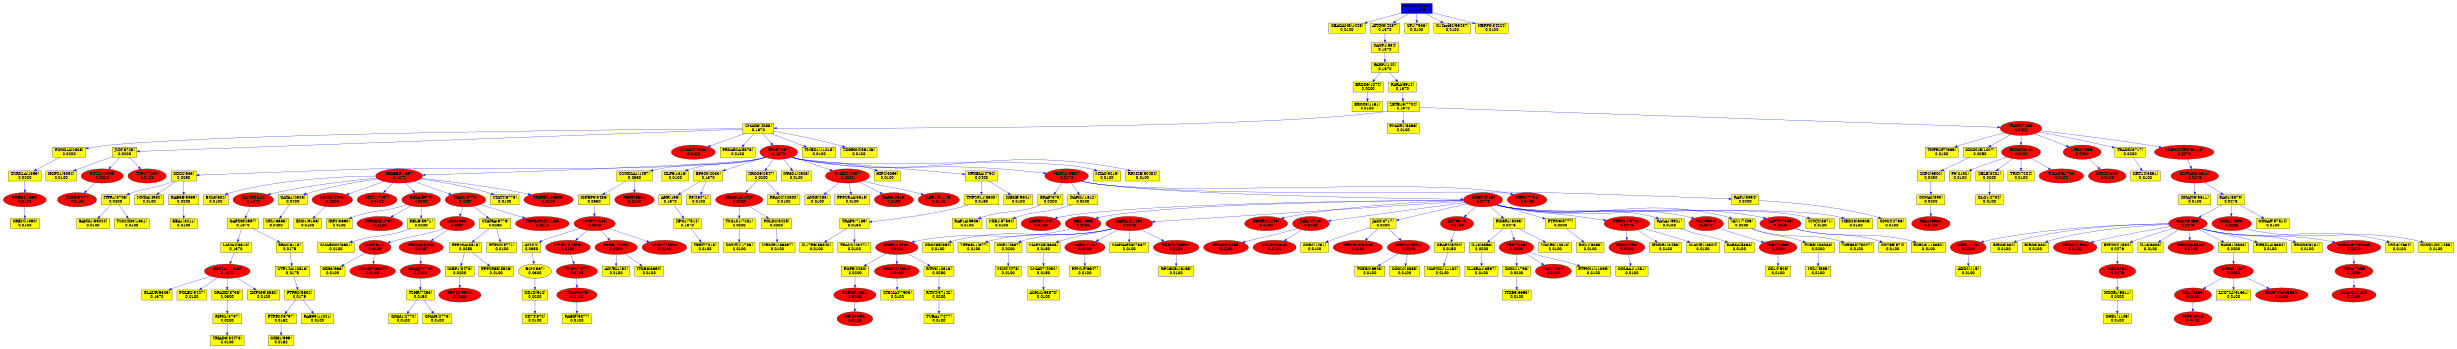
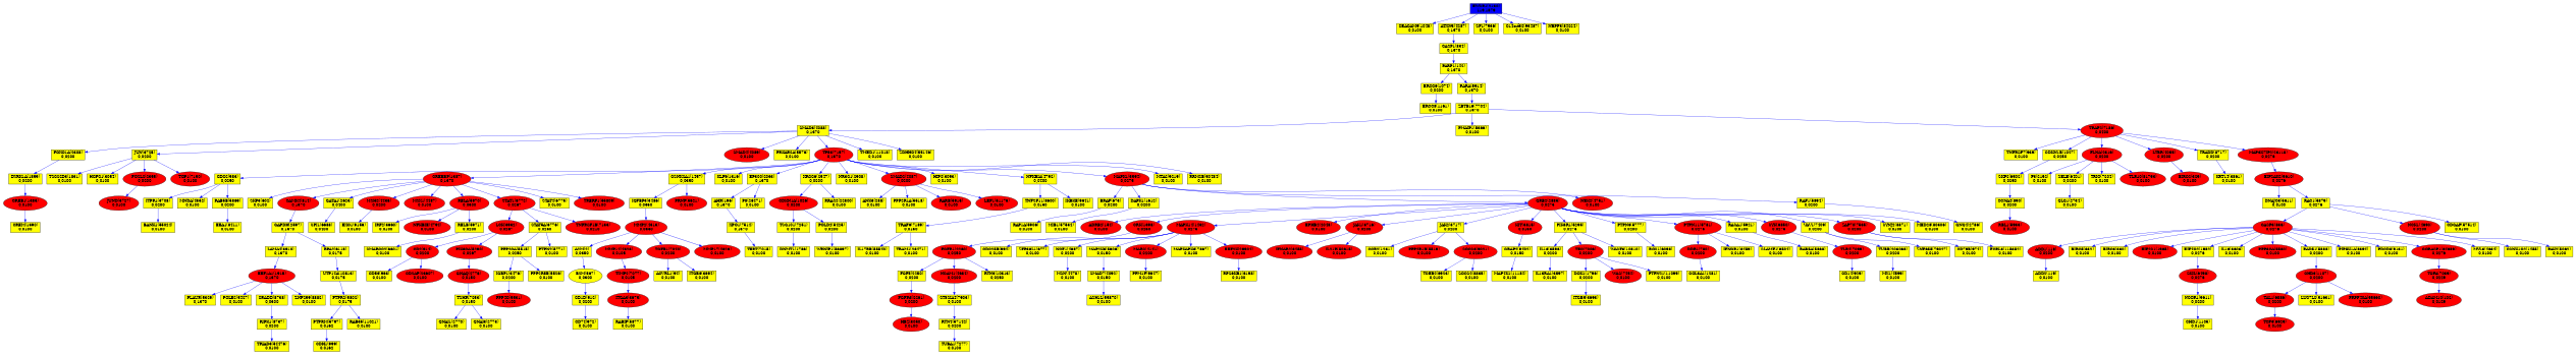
  digraph {
    node [fillcolor=yellow shape=box style=filled]
    edge [color=blue]
    n1 [fillcolor=red label="ADD1(118)\n0,0200" shape=ellipse]
    n2 [label="ADD2(119)\n0,0100"]
    n3 [label="PARP1(142)\n0,1370"]
    n4 [label="ERCC6(1074)\n0,0200"]
    n5 [label="RARA(5914)\n0,1370"]
    n6 [label="ERCC8(1161)\n0,0100"]
    n7 [label="ZBTB16(7704)\n0,1370"]
    n8 [fillcolor=red label="ADRB2(154)\n0,0100" shape=ellipse]
    n9 [label="AHR(196)\n0,1370"]
    n10 [label="XPO1(7514)\n0,1370"]
    n11 [label="TERT(7015)\n0,0100"]
    n12 [label="A2M(2)\n0,0350"]
    n13 [label="B2M(567)\n0,0300" shape=ellipse]
    n14 [label="CD1D(912)\n0,0200"]
    n15 [label="ACVRL1(94)\n0,0100"]
    n16 [label="BIRC5(332)\n0,0100"]
    n17 [fillcolor=red label="ADAM10(102)\n0,0129" shape=ellipse]
    n18 [label="CD74(972)\n0,0100"]
    n19 [label="BRAF(673)\n0,0200"]
    n20 [label="RAP1A(5906)\n0,0100"]
    n21 [fillcolor=red label="DDR1(780)\n0,0200" shape=ellipse]
    n22 [label="COL3A1(1281)\n0,0100"]
    n23 [label="CASP1(834)\n0,1370"]
    n24 [fillcolor=red label="CASP3(836)\n0,0276" shape=ellipse]
    n25 [label="BIRC3(330)\n0,0100"]
    n26 [fillcolor=red label="EIF2S1(1965)\n0,0100" shape=ellipse]
    n27 [label="EIF4G2(1982)\n0,0276"]
    n28 [label="IL16(3603)\n0,0100"]
    n29 [fillcolor=red label="PPP3CA(5530)\n0,0100" shape=ellipse]
    n30 [label="RAD51(5888)\n0,0200"]
    n31 [label="PIP5K1A(8394)\n0,0100"]
    n32 [label="PDCD8(9131)\n0,0100"]
    n33 [fillcolor=red label="GORASP1(64689)\n0,0276" shape=ellipse]
    n34 [label="MYL3(4634)\n0,0100"]
    n35 [fillcolor=red label="SKIL(6498)\n0,0276" shape=ellipse]
    n36 [fillcolor=red label="CHD3(1107)\n0,0200" shape=ellipse]
    n37 [fillcolor=red label="TGFA(7039)\n0,0229" shape=ellipse]
    n38 [fillcolor=red label="BIRC2(329)\n0,0100" shape=ellipse]
    n39 [fillcolor=red label="CD2(914)\n0,0200" shape=ellipse]
    n40 [label="CD53(963)\n0,0100"]
    n41 [fillcolor=red label="CD2AP(23607)\n0,0100" shape=ellipse]
    n42 [label="TNFRSF7(939)\n0,0100"]
    n43 [label="CCNA2(890)\n0,0200"]
    n44 [fillcolor=red label="RBL1(5933)\n0,0100" shape=ellipse]
    n45 [label="CDC2(983)\n0,0250"]
    n46 [label="ITPR1(3708)\n0,0200"]
    n47 [label="MNDA(4332)\n0,0100"]
    n48 [label="RAB5B(5869)\n0,0200"]
    n49 [label="BANK1(55024)\n0,0100"]
    n50 [label="EEA1(8411)\n0,0100"]
    n51 [label="CDH1(999)\n0,0162"]
    n52 [fillcolor=red label="CDKN1A(1026)\n0,0200" shape=ellipse]
    n53 [label="TSG101(7251)\n0,0200"]
    n54 [label="POLD2(5425)\n0,0200"]
    n55 [label="DNMT1(1786)\n0,0100"]
    n56 [label="WRNIP1(56897)\n0,0100"]
    n57 [fillcolor=red label="TAL1(6886)\n0,0200" shape=ellipse]
    n58 [label="LUC7L2(51631)\n0,0100"]
    n59 [fillcolor=red label="PRPF40A(55660)\n0,0100" shape=ellipse]
    n60 [fillcolor=red label="TCF3(6929)\n0,0100" shape=ellipse]
    n61 [label="CDC25B(994)\n0,0100"]
    n62 [label="CDKN1B(1027)\n0,0250"]
    n63 [label="SKP2(6502)\n0,0250"]
    n64 [label="CCR2(1231)\n0,0100"]
-   n65 [label="BCL3(602)\n0,0100"]
+   n65 [label="SKP3(602)\n0,0100"]
    n66 [fillcolor=red label="CREB1(1385)\n0,0100" shape=ellipse]
    n67 [label="CREM(1390)\n0,0100"]
    n68 [fillcolor=red label="CREBBP(1387)\n0,1370" shape=ellipse]
    n69 [fillcolor=red label="CAMK4(814)\n0,1370" shape=ellipse]
    n70 [label="GATA1(2623)\n0,0400"]
    n71 [fillcolor=red label="MSH2(4436)\n0,0200" shape=ellipse]
    n72 [fillcolor=red label="MSX1(4487)\n0,0100" shape=ellipse]
    n73 [fillcolor=red label="RELA(5970)\n0,0300" shape=ellipse]
    n74 [fillcolor=red label="STAT1(6772)\n0,0267" shape=ellipse]
    n75 [label="STAT4(6775)\n0,0100"]
    n76 [fillcolor=red label="TRERF1(55809)\n0,0100" shape=ellipse]
    n77 [label="GAPDH(2597)\n0,1370"]
    n78 [label="SPI1(6688)\n0,0400"]
    n79 [label="EXO1(9156)\n0,0100"]
    n80 [label="IRF2(3660)\n0,0100"]
    n81 [fillcolor=red label="NFKBIE(4794)\n0,0100" shape=ellipse]
    n82 [label="RELB(5971)\n0,0200"]
    n83 [fillcolor=red label="LCK(3932)\n0,0267" shape=ellipse]
    n84 [label="STAT5A(6776)\n0,0250"]
    n85 [fillcolor=red label="TNFRSF1B(7133)\n0,0210" shape=ellipse]
    n86 [label="LAMA4(3910)\n0,1370"]
    n87 [label="RPA2(6118)\n0,0175"]
    n88 [fillcolor=red label="CRK(1398)\n0,0250" shape=ellipse]
    n89 [fillcolor=red label="FGFR1(2260)\n0,0250" shape=ellipse]
    n90 [label="FGF5(2250)\n0,0200"]
    n91 [fillcolor=red label="NCAM1(4684)\n0,0200" shape=ellipse]
    n92 [label="RTN3(10313)\n0,0250"]
    n93 [label="ZFP36L1(677)\n0,0100"]
    n94 [label="CSNK2A1(1457)\n0,0350"]
    n95 [label="IGFBP3(3486)\n0,0350"]
    n96 [fillcolor=red label="PRNP(5621)\n0,0100" shape=ellipse]
    n97 [fillcolor=red label="MMP2(4313)\n0,0350" shape=ellipse]
    n98 [fillcolor=red label="MAPK14(1432)\n0,0275" shape=ellipse]
    n99 [label="NCF1(4687)\n0,0200"]
    n100 [label="MAP2K3(5606)\n0,0150"]
    n101 [fillcolor=red label="MARS(4141)\n0,0200" shape=ellipse]
    n102 [label="MAPKAPK3(7867)\n0,0100"]
    n103 [fillcolor=red label="EEF2K(29904)\n0,0100" shape=ellipse]
    n104 [label="MSN(4478)\n0,0100"]
    n105 [label="SMAD7(4092)\n0,0150"]
    n106 [label="PPM1F(9647)\n0,0100"]
    n107 [label="RPS6KB1(6198)\n0,0100"]
    n108 [label="CD14(929)\n0,0100"]
    n109 [label="DAPK1(1612)\n0,0200"]
    n110 [label="MIB1(57534)\n0,0100"]
    n111 [label="TSC22D3(1831)\n0,0100"]
    n112 [fillcolor=red label="EEF1A1(1915)\n0,1370" shape=ellipse]
    n113 [label="PLAUR(5329)\n0,1370"]
    n114 [label="POLE2(5427)\n0,0100"]
    n115 [label="CRADD(8738)\n0,0300"]
    n116 [label="ZNF259(8882)\n0,0100"]
    n117 [label="RIPK1(8737)\n0,0200"]
    n118 [label="KLF6(1316)\n0,0100"]
    n119 [label="NCOR1(9611)\n0,0200"]
    n120 [label="EP300(2033)\n0,1370"]
    n121 [label="P8(26471)\n0,0100"]
    n122 [fillcolor=red label="EPHB2(2048)\n0,0100" shape=ellipse]
    n123 [label="CEACAM5(1048)\n0,0100"]
    n124 [fillcolor=blue label="EWSR1(2130)\n119,1879"]
    n125 [label="ATXN3(4287)\n0,1370"]
    n126 [label="SF1(7536)\n0,0100"]
    n127 [label="C14orf32(93487)\n0,0100"]
    n128 [label="NBPF3(84224)\n0,0100"]
    n129 [label="F3(2152)\n0,0100"]
    n130 [label="DOK1(1796)\n0,0200"]
    n131 [label="ITGB5(3693)\n0,0100"]
    n132 [fillcolor=red label="FGFR3(2261)\n0,0200" shape=ellipse]
    n133 [label="ST8SIA4(7903)\n0,0100"]
    n134 [label="RTN4(57142)\n0,0200"]
    n135 [fillcolor=red label="HBZ(3050)\n0,0100" shape=ellipse]
    n136 [label="DYRK1A(1859)\n0,0200"]
    n137 [fillcolor=red label="FLNA(2316)\n0,0200" shape=ellipse]
    n138 [label="SELE(6401)\n0,0200"]
    n139 [label="TRIO(7204)\n0,0100"]
    n140 [fillcolor=red label="TLR10(81793)\n0,0100" shape=ellipse]
    n141 [label="GLG1(2734)\n0,0100"]
    n142 [label="CD79B(974)\n0,0100"]
    n143 [label="FOXO1A(2308)\n0,0200"]
    n144 [label="UTP14A(10813)\n0,0175"]
    n145 [label="XRCC6(2547)\n0,0200"]
    n146 [label="RRAS2(22800)\n0,0100"]
    n147 [label="GNAI1(2770)\n0,0100"]
    n148 [label="GNAI3(2773)\n0,0100"]
    n149 [fillcolor=red label="GNAQ(2776)\n0,0150" shape=ellipse]
    n150 [label="TSHR(7253)\n0,0150"]
    n151 [fillcolor=red label="GRB2(2885)\n0,0275" shape=ellipse]
    n152 [fillcolor=red label="JAK1(3716)\n0,0200" shape=ellipse]
    n153 [label="JAK2(3717)\n0,0200"]
    n154 [fillcolor=red label="KIT(3815)\n0,0150" shape=ellipse]
    n155 [label="PIK3R1(5295)\n0,0275"]
    n156 [label="PTPN6(5777)\n0,0200"]
    n157 [fillcolor=red label="PTPN11(5781)\n0,0275" shape=ellipse]
    n158 [label="RASA1(5921)\n0,0100"]
    n159 [fillcolor=red label="SYK(6850)\n0,0275" shape=ellipse]
    n160 [label="VAV1(7409)\n0,0200"]
    n161 [fillcolor=red label="ZAP70(7535)\n0,0200" shape=ellipse]
    n162 [label="SYNJ2(8871)\n0,0100"]
    n163 [label="MED28(80306)\n0,0100"]
    n164 [fillcolor=red label="IFNAR2(3455)\n0,0100" shape=ellipse]
    n165 [fillcolor=red label="IL21R(50615)\n0,0100" shape=ellipse]
    n166 [fillcolor=red label="PPP2R1B(5519)\n0,0100" shape=ellipse]
    n167 [fillcolor=red label="SOCS3(9021)\n0,0200" shape=ellipse]
    n168 [label="GRAP2(9402)\n0,0150"]
    n169 [label="IL13(3596)\n0,0200"]
    n170 [fillcolor=red label="TEC(7006)\n0,0200" shape=ellipse]
    n171 [label="WASF3(10810)\n0,0100"]
    n172 [label="ROS1(6098)\n0,0100"]
    n173 [label="IFNGR1(3459)\n0,0100"]
    n174 [label="SLAMF1(6504)\n0,0100"]
    n175 [label="RAB5A(5868)\n0,0100"]
    n176 [fillcolor=red label="TLR4(7099)\n0,0200" shape=ellipse]
    n177 [label="TUBB(203068)\n0,0200"]
    n178 [label="ZNF655(79027)\n0,0100"]
    n179 [label="FCRL3(115352)\n0,0100"]
    n180 [label="NR3C1(2908)\n0,0100"]
    n181 [label="HCFC1(3054)\n0,0100"]
    n182 [label="CHD1(1105)\n0,0100"]
    n183 [label="IL13RA1(3597)\n0,0100"]
    n184 [fillcolor=red label="ITGA3(3675)\n0,0100" shape=ellipse]
    n185 [label="RABIF(5877)\n0,0100"]
    n186 [label="TCEB2(6923)\n0,0100"]
    n187 [label="SOCS2(8835)\n0,0100"]
    n188 [label="JUN(3725)\n0,0200"]
    n189 [fillcolor=red label="FOSL2(2355)\n0,0200" shape=ellipse]
    n190 [fillcolor=red label="TOP1(7150)\n0,0100" shape=ellipse]
    n191 [fillcolor=red label="JUND(3727)\n0,0100" shape=ellipse]
    n192 [label="ANK3(288)\n0,0100"]
    n193 [label="MAP4K1(11184)\n0,0100"]
    n194 [fillcolor=red label="MMP14(4323)\n0,0105" shape=ellipse]
    n195 [fillcolor=red label="TGFB1(7040)\n0,0200" shape=ellipse]
    n196 [fillcolor=red label="MMP17(4326)\n0,0100" shape=ellipse]
    n197 [fillcolor=red label="PIK3CA(5290)\n0,0267" shape=ellipse]
    n198 [fillcolor=red label="LTBR(4055)\n0,0200" shape=ellipse]
    n199 [fillcolor=red label="SMAD2(4087)\n0,0200" shape=ellipse]
    n200 [label="PPP2R1A(5518)\n0,0100"]
    n201 [fillcolor=red label="RARB(5915)\n0,0100" shape=ellipse]
    n202 [fillcolor=red label="LEF1(51176)\n0,0100" shape=ellipse]
    n203 [label="SMAD3(4088)\n0,1370"]
    n204 [fillcolor=red label="SMAD4(4089)\n0,0100" shape=ellipse]
    n205 [label="PRKAR2A(5576)\n0,0100"]
    n206 [fillcolor=red label="TP53(7157)\n0,1370" shape=ellipse]
    n207 [label="TMED1(11018)\n0,0100"]
    n208 [label="ZDHHC4(55146)\n0,0100"]
    n209 [label="HIP2(3093)\n0,0100"]
    n210 [label="NFKBIA(4792)\n0,0400"]
    n211 [fillcolor=red label="MAPK1(5594)\n0,0275" shape=ellipse]
    n212 [label="MTA2(9219)\n0,0100"]
    n213 [label="RRM2B(50484)\n0,0100"]
    n214 [label="ASH1L(55870)\n0,0100"]
    n215 [label="IGBP1(3476)\n0,0200"]
    n216 [fillcolor=red label="PPP4C(5531)\n0,0100" shape=ellipse]
    n217 [fillcolor=red label="TIMP2(7077)\n0,0105" shape=ellipse]
    n218 [label="ITGB6(3694)\n0,0100"]
    n219 [label="MX1(4599)\n0,0100"]
    n220 [label="CSNK1G2(1455)\n0,0100"]
    n221 [fillcolor=red label="NCK1(4690)\n0,0200" shape=ellipse]
+   n222 [label="PAK2(5062)\n0,0100"]
    n223 [fillcolor=red label="NEK2(4751)\n0,0100" shape=ellipse]
    n224 [label="TNFSF11(8600)\n0,0150"]
    n225 [label="IKBKE(9641)\n0,0100"]
    n226 [label="TRAF6(7189)\n0,0150"]
    n227 [fillcolor=red label="WAS(7454)\n0,0100" shape=ellipse]
    n228 [label="PTPN21(11099)\n0,0100"]
    n229 [label="KRT14(3861)\n0,0100"]
    n230 [label="PMAIP1(5366)\n0,0100"]
    n231 [label="PPP2CA(5515)\n0,0250"]
    n232 [label="PPP2R5B(5526)\n0,0100"]
    n233 [label="RAF1(5894)\n0,0200"]
    n234 [label="GNG4(2786)\n0,0100"]
    n235 [fillcolor=red label="EIF2AK2(5610)\n0,0276" shape=ellipse]
    n236 [label="DNAJC3(5611)\n0,0100"]
    n237 [label="RAC1(5879)\n0,0276"]
    n238 [label="CDGAP(57514)\n0,0100"]
    n239 [label="PTPRM(5797)\n0,0162"]
    n240 [fillcolor=red label="TRAF2(7186)\n0,0400" shape=ellipse]
    n241 [label="SMARCC2(6601)\n0,0100"]
    n242 [label="PTPRS(5802)\n0,0175"]
    n243 [label="PTPN2(5771)\n0,0100"]
    n244 [label="TRADD(8717)\n0,0200"]
    n245 [fillcolor=red label="MAP3K7IP2(23118)\n0,0276" shape=ellipse]
    n246 [label="IL17RB(55540)\n0,0100"]
    n247 [label="TRAM1(23471)\n0,0100"]
    n248 [label="TUBA1(7277)\n0,0100"]
    n249 [label="RAB35(11021)\n0,0100"]
    n250 [label="TRIAD3(54476)\n0,0100"]
    n1 -> n2
    n3 -> n4
    n3 -> n5
    n4 -> n6
    n5 -> n7
    n7 -> n203
    n7 -> n230
    n7 -> n240
    n9 -> n10
    n10 -> n11
    n12 -> n13
    n13 -> n14
    n14 -> n18
    n19 -> n20
    n21 -> n22
    n23 -> n3
    n24 -> n1
    n24 -> n16
    n24 -> n25
    n24 -> n26
    n24 -> n27
    n24 -> n28
    n24 -> n29
    n24 -> n30
    n24 -> n31
    n24 -> n32
    n24 -> n33
    n24 -> n34
    n27 -> n35
    n30 -> n36
    n33 -> n37
    n35 -> n119
    n36 -> n57
    n36 -> n58
    n36 -> n59
    n37 -> n17
    n39 -> n40
    n39 -> n41
    n43 -> n44
    n45 -> n46
    n45 -> n47
    n45 -> n48
    n46 -> n49
    n48 -> n50
    n52 -> n53
    n52 -> n54
    n53 -> n55
    n54 -> n56
    n57 -> n60
    n62 -> n63
    n63 -> n43
    n66 -> n67
    n68 -> n65
    n68 -> n69
    n68 -> n70
    n68 -> n71
    n68 -> n72
    n68 -> n73
    n68 -> n74
    n68 -> n75
    n68 -> n76
    n69 -> n77
    n70 -> n78
    n71 -> n79
    n73 -> n80
    n73 -> n81
    n73 -> n82
    n74 -> n83
    n74 -> n84
    n74 -> n85
    n77 -> n86
    n77 -> n87
    n82 -> n241
    n83 -> n39
    n83 -> n197
    n84 -> n231
    n84 -> n243
    n86 -> n112
    n87 -> n144
    n88 -> n89
    n89 -> n90
    n89 -> n91
    n89 -> n92
    n90 -> n132
    n91 -> n133
-   n92 -> n134
+   n133 -> n134
    n94 -> n95
    n94 -> n96
    n95 -> n97
    n97 -> n12
    n97 -> n194
    n97 -> n195
    n97 -> n196
    n98 -> n61
    n98 -> n93
    n98 -> n99
    n98 -> n100
    n98 -> n101
    n98 -> n102
    n98 -> n103
    n99 -> n104
    n100 -> n105
    n101 -> n106
    n103 -> n107
    n105 -> n214
    n109 -> n110
    n112 -> n113
    n112 -> n114
    n112 -> n115
    n112 -> n116
    n115 -> n117
    n117 -> n250
    n119 -> n182
    n120 -> n9
    n120 -> n121
    n124 -> n123
    n124 -> n125
    n124 -> n126
    n124 -> n127
    n124 -> n128
    n125 -> n23
    n130 -> n131
    n132 -> n135
    n134 -> n248
    n136 -> n66
    n137 -> n129
    n137 -> n138
    n137 -> n139
    n137 -> n140
    n138 -> n141
    n143 -> n136
    n144 -> n242
    n145 -> n52
    n145 -> n146
    n149 -> n150
    n150 -> n147
    n150 -> n148
    n151 -> n8
    n151 -> n88
    n151 -> n98
    n151 -> n122
    n151 -> n152
    n151 -> n153
    n151 -> n154
    n151 -> n155
    n151 -> n156
    n151 -> n157
    n151 -> n158
    n151 -> n159
    n151 -> n160
    n151 -> n161
    n151 -> n162
    n151 -> n163
    n152 -> n164
    n152 -> n165
    n153 -> n64
    n153 -> n166
    n153 -> n167
    n154 -> n168
    n155 -> n169
    n155 -> n170
    n155 -> n171
    n156 -> n172
    n157 -> n21
    n157 -> n173
    n157 -> n174
    n158 -> n175
    n159 -> n176
    n160 -> n177
    n160 -> n178
    n161 -> n142
    n161 -> n179
    n167 -> n186
    n167 -> n187
    n168 -> n193
    n169 -> n183
    n170 -> n130
    n170 -> n227
    n170 -> n228
    n176 -> n108
    n177 -> n219
    n184 -> n185
-   n46 -> n111
+   n188 -> n111
    n188 -> n181
    n188 -> n189
    n188 -> n190
    n189 -> n191
    n194 -> n217
    n195 -> n15
    n195 -> n218
    n197 -> n149
    n198 -> n38
    n199 -> n192
    n199 -> n200
    n199 -> n201
    n199 -> n202
    n203 -> n143
    n203 -> n188
    n203 -> n204
    n203 -> n205
    n203 -> n206
    n203 -> n207
    n203 -> n208
    n206 -> n45
    n206 -> n68
    n206 -> n94
    n206 -> n118
    n206 -> n120
    n206 -> n145
    n206 -> n180
    n206 -> n199
    n206 -> n209
    n206 -> n210
    n206 -> n211
    n206 -> n212
    n206 -> n213
    n210 -> n224
    n210 -> n225
    n211 -> n19
    n211 -> n109
    n211 -> n151
    n211 -> n223
    n211 -> n233
    n215 -> n216
    n217 -> n184
    n221 -> n220
+   n221 -> n222
    n224 -> n226
    n226 -> n246
    n226 -> n247
    n231 -> n215
    n231 -> n232
    n233 -> n234
    n235 -> n236
    n235 -> n237
    n237 -> n24
    n237 -> n221
    n237 -> n238
    n239 -> n51
    n240 -> n42
    n240 -> n62
    n240 -> n137
    n240 -> n198
    n240 -> n244
    n240 -> n245
    n242 -> n239
    n242 -> n249
    n244 -> n229
    n245 -> n235
  }
